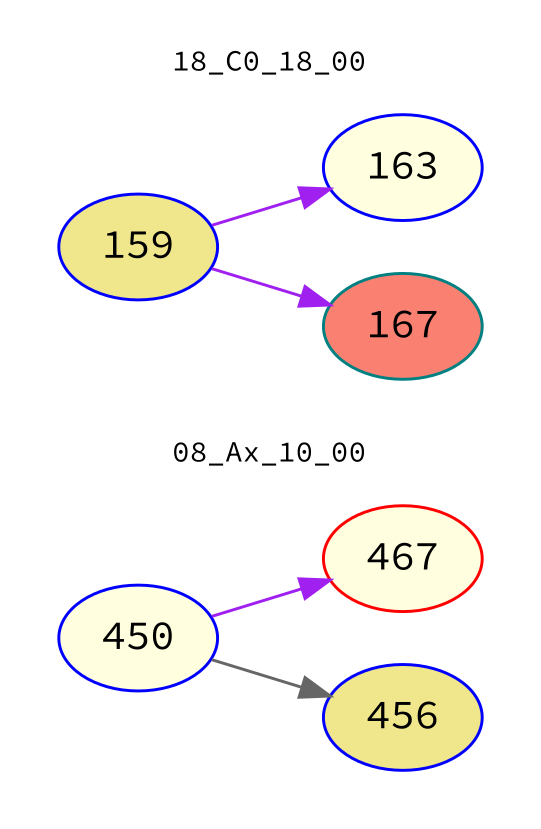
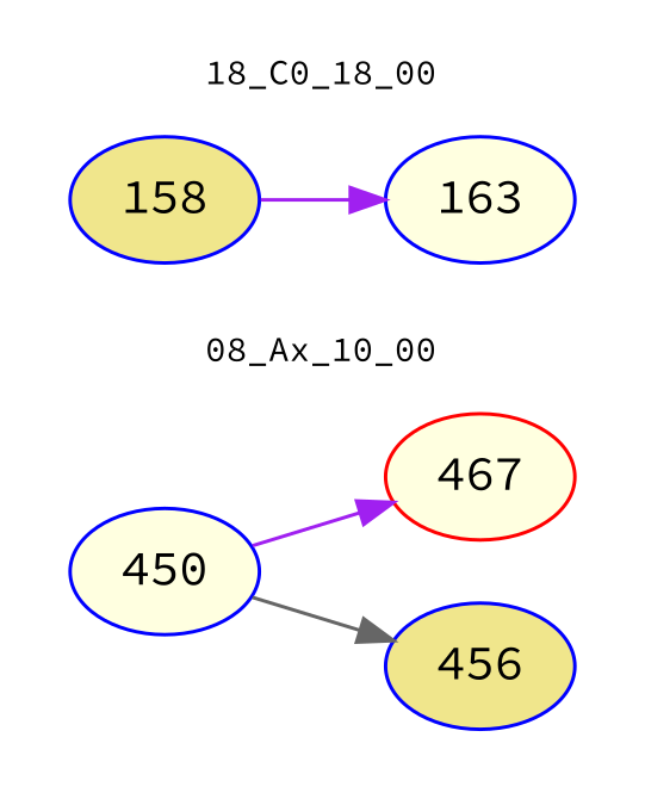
  digraph {
    fontname="Source Code Pro"
    rankdir=LR
    node [color=blue fillcolor=lightyellow fontname="Source Code Pro" style=filled]
    edge [color=purple fontname="Source Code Pro"]
    n1 [label=450]
    n2 [fillcolor=khaki label=456]
    n3 [color=red label=467]
-   n4 [fillcolor=khaki label=159]
-   n5 [color=teal fillcolor=salmon label=167]
+   n4 [fillcolor=khaki label=158]
    n6 [label=163]
    subgraph cluster_1 {
      color=white
      fontsize=10
      label="08_Ax_10_00"
      n1
      n2
      n3
    }
    subgraph cluster_2 {
      color=white
      fontsize=10
      label="18_C0_18_00"
      n4
-     n5
      n6
    }
    n1 -> n2 [color=gray40]
    n1 -> n3
-   n4 -> n5
    n4 -> n6
  }
